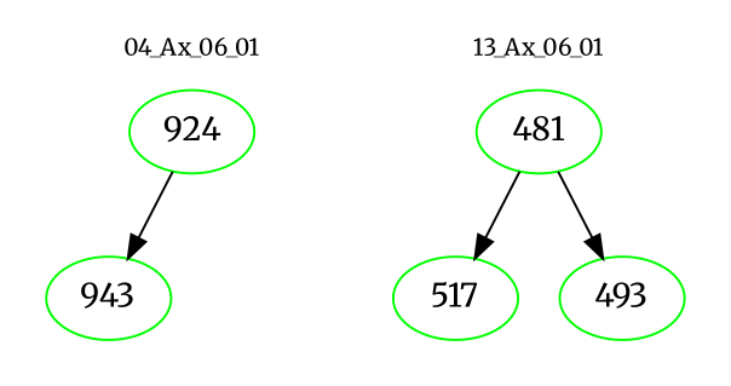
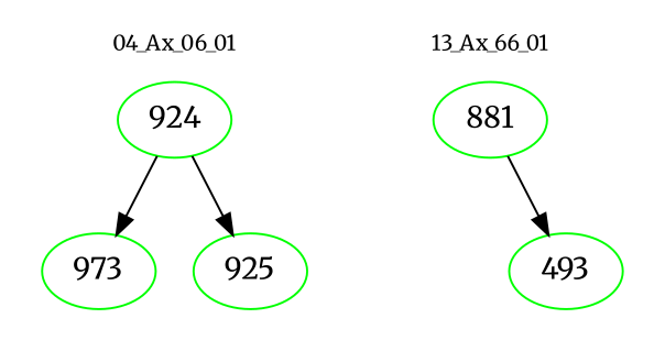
  digraph {
    fontname=Merriweather
    node [color=green fontname=Merriweather]
    edge [color=black fontname=Merriweather]
    n1 [label=924]
-   n2 [label=943]
-   n4 [label=481]
-   n5 [label=517]
+   n2 [label=973]
+   n3 [label=925]
+   n4 [label=881]
    n6 [label=493]
    subgraph cluster_1 {
      color=white
      fontsize=10
      label="04_Ax_06_01"
      n1
      n2
+     n3
    }
    subgraph cluster_2 {
      color=white
      fontsize=10
-     label="13_Ax_06_01"
+     label="13_Ax_66_01"
      n4
-     n5
      n6
    }
    n1 -> n2
-   n4 -> n5
+   n1 -> n3
    n4 -> n6
  }
